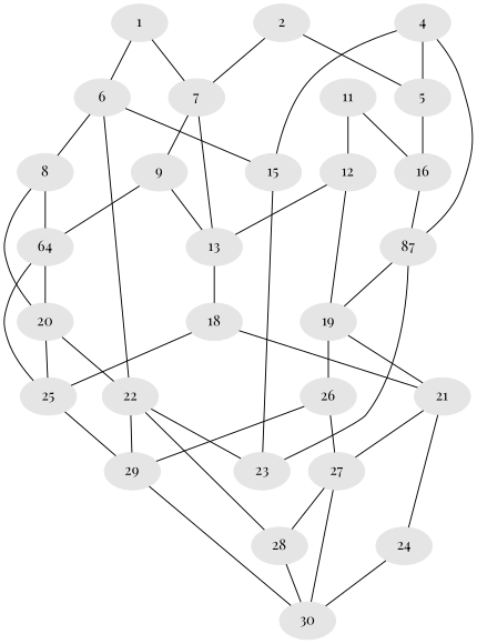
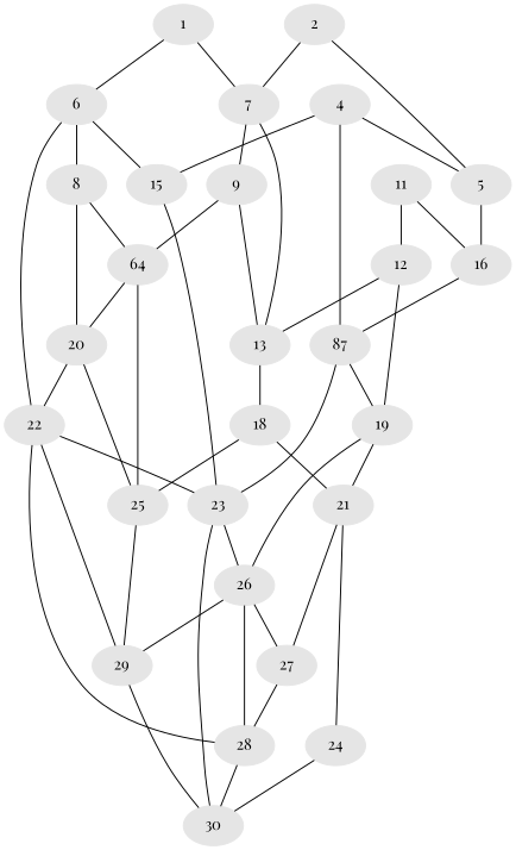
  graph {
    fontname="Playfair Display"
    node [color=gray90 fontname="Playfair Display" style=filled]
    edge [fontname="Playfair Display" weight=1.0]
    1
    6
    7
    15
    8
    22
    9
    13
    2
    5
    16
    4
    n13 [label=87]
    23
    19
    n16 [label=64]
    20
    28
    29
    18
    25
    11
    12
    21
    26
    24
    27
    30
    1 -- 6
    1 -- 7
    6 -- 15
    6 -- 8
    6 -- 22 [weight=2.0]
    7 -- 9
    7 -- 13
    15 -- 23
    8 -- n16
    8 -- 20
    22 -- 23
    22 -- 28
    22 -- 29
    9 -- 13
    9 -- n16
    13 -- 18
    2 -- 7
    2 -- 5
    5 -- 16
    16 -- n13
    4 -- 15
    4 -- 5
    4 -- n13
    n13 -- 23
    n13 -- 19
+   23 -- 26
    19 -- 21
    19 -- 26
    n16 -- 20
    n16 -- 25
    20 -- 22
    20 -- 25
    28 -- 30
    29 -- 30
    18 -- 25
    18 -- 21
    25 -- 29
    11 -- 16 [weight=2.0]
    11 -- 12
    12 -- 13
    12 -- 19
    21 -- 24
    21 -- 27
+   26 -- 28
    26 -- 29
    26 -- 27
    24 -- 30
    27 -- 28
-   27 -- 30
+   23 -- 30
  }
